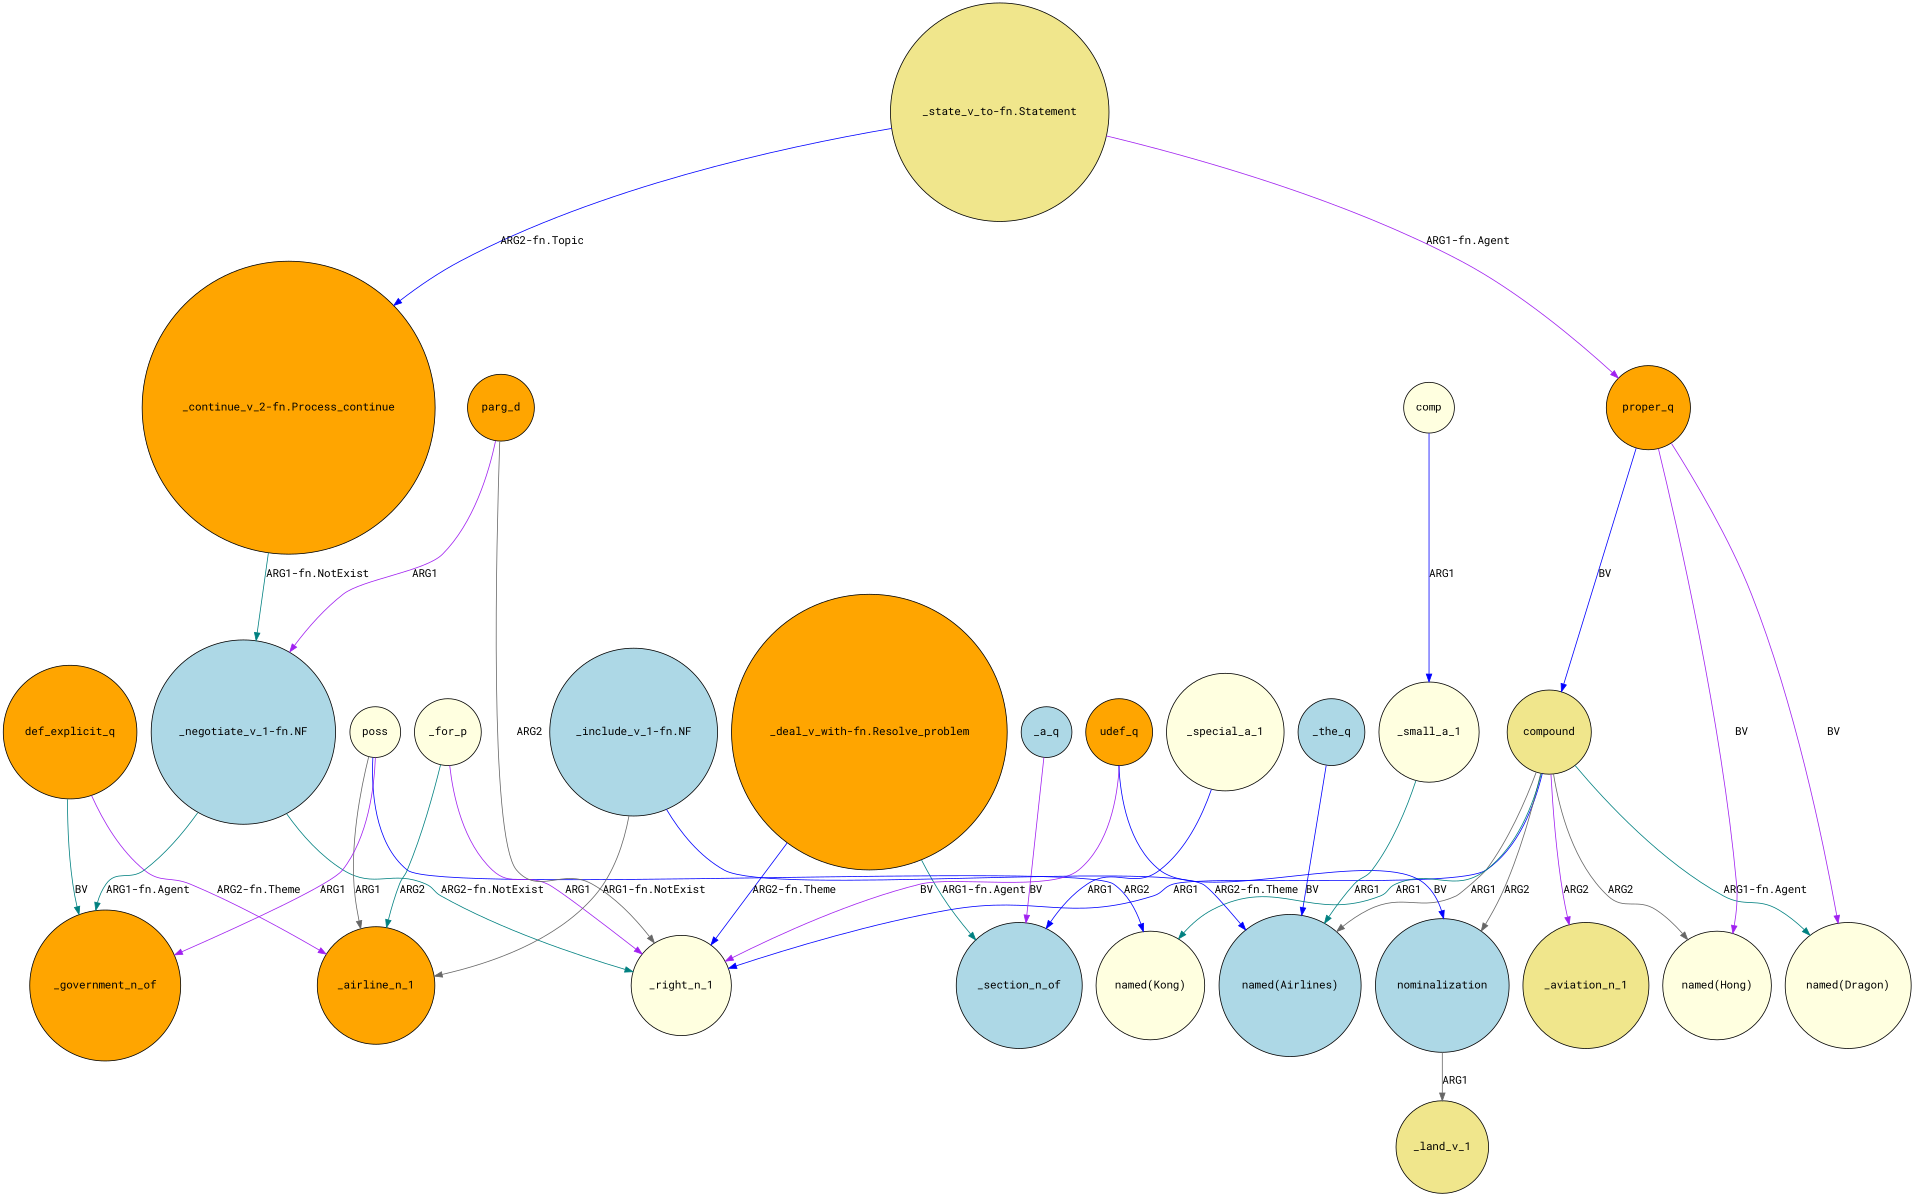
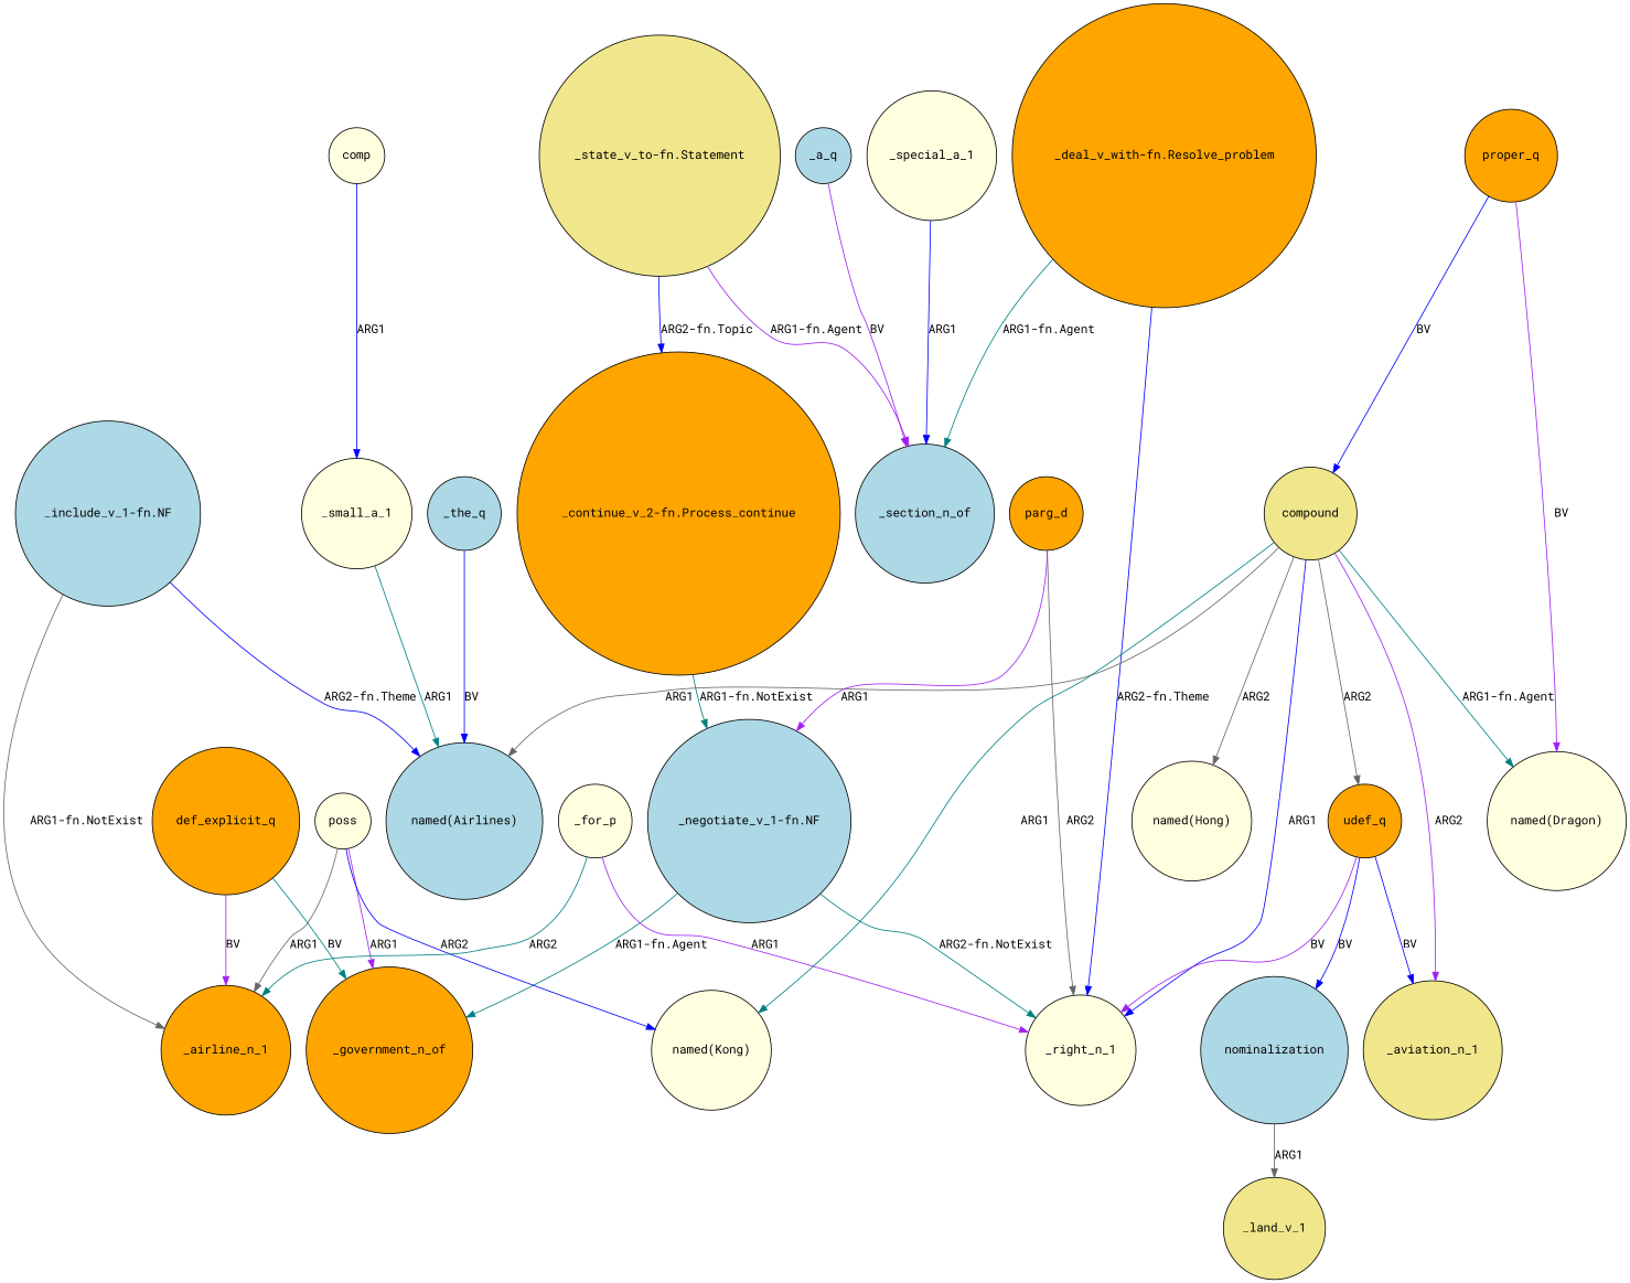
  digraph {
    fontname="Roboto Mono"
    node [fillcolor=lightyellow fontname="Roboto Mono" shape=circle style=filled]
    edge [color=blue fontname="Roboto Mono"]
    def_explicit_q [fillcolor=orange]
    _airline_n_1 [fillcolor=orange]
    _government_n_of [fillcolor=orange]
    "_deal_v_with-fn.Resolve_problem" [fillcolor=orange]
    _section_n_of [fillcolor=lightblue]
    _right_n_1
    "_state_v_to-fn.Statement" [fillcolor=khaki]
    "_continue_v_2-fn.Process_continue" [fillcolor=orange]
    "_negotiate_v_1-fn.NF" [fillcolor=lightblue]
    nominalization [fillcolor=lightblue]
    _land_v_1 [fillcolor=khaki]
    _the_q [fillcolor=lightblue]
    "named(Airlines)" [fillcolor=lightblue]
    compound [fillcolor=khaki]
    "named(Hong)"
    "named(Kong)"
    _aviation_n_1 [fillcolor=khaki]
    "named(Dragon)"
    poss
    _for_p
    proper_q [fillcolor=orange]
    udef_q [fillcolor=orange]
    _a_q [fillcolor=lightblue]
    comp
    _small_a_1
    "_include_v_1-fn.NF" [fillcolor=lightblue]
    parg_d [fillcolor=orange]
    _special_a_1
-   def_explicit_q -> _airline_n_1 [color=purple label="ARG2-fn.Theme"]
+   def_explicit_q -> _airline_n_1 [color=purple label=BV]
    def_explicit_q -> _government_n_of [color=teal label=BV]
    "_deal_v_with-fn.Resolve_problem" -> _section_n_of [color=teal label="ARG1-fn.Agent"]
    "_deal_v_with-fn.Resolve_problem" -> _right_n_1 [label="ARG2-fn.Theme"]
-   "_state_v_to-fn.Statement" -> proper_q [color=purple label="ARG1-fn.Agent"]
+   "_state_v_to-fn.Statement" -> _section_n_of [color=purple label="ARG1-fn.Agent"]
    "_state_v_to-fn.Statement" -> "_continue_v_2-fn.Process_continue" [label="ARG2-fn.Topic"]
    "_continue_v_2-fn.Process_continue" -> "_negotiate_v_1-fn.NF" [color=teal label="ARG1-fn.NotExist"]
    "_negotiate_v_1-fn.NF" -> _government_n_of [color=teal label="ARG1-fn.Agent"]
    "_negotiate_v_1-fn.NF" -> _right_n_1 [color=teal label="ARG2-fn.NotExist"]
    nominalization -> _land_v_1 [color=gray40 label=ARG1]
    _the_q -> "named(Airlines)" [label=BV]
    compound -> _right_n_1 [label=ARG1]
-   compound -> nominalization [color=gray40 label=ARG2]
+   compound -> udef_q [color=gray40 label=ARG2]
    compound -> "named(Airlines)" [color=gray40 label=ARG1]
    compound -> "named(Hong)" [color=gray40 label=ARG2]
    compound -> "named(Kong)" [color=teal label=ARG1]
    compound -> _aviation_n_1 [color=purple label=ARG2]
    compound -> "named(Dragon)" [color=teal label="ARG1-fn.Agent"]
    poss -> _airline_n_1 [color=gray40 label=ARG1]
    poss -> _government_n_of [color=purple label=ARG1]
    poss -> "named(Kong)" [label=ARG2]
    _for_p -> _airline_n_1 [color=teal label=ARG2]
    _for_p -> _right_n_1 [color=purple label=ARG1]
    proper_q -> compound [label=BV]
-   proper_q -> "named(Hong)" [color=purple label=BV]
    proper_q -> "named(Dragon)" [color=purple label=BV]
    udef_q -> _right_n_1 [color=purple label=BV]
    udef_q -> nominalization [label=BV]
+   udef_q -> _aviation_n_1 [label=BV]
    _a_q -> _section_n_of [color=purple label=BV]
    comp -> _small_a_1 [label=ARG1]
    _small_a_1 -> "named(Airlines)" [color=teal label=ARG1]
    "_include_v_1-fn.NF" -> _airline_n_1 [color=gray40 label="ARG1-fn.NotExist"]
    "_include_v_1-fn.NF" -> "named(Airlines)" [label="ARG2-fn.Theme"]
    parg_d -> _right_n_1 [color=gray40 label=ARG2]
    parg_d -> "_negotiate_v_1-fn.NF" [color=purple label=ARG1]
    _special_a_1 -> _section_n_of [label=ARG1]
  }
